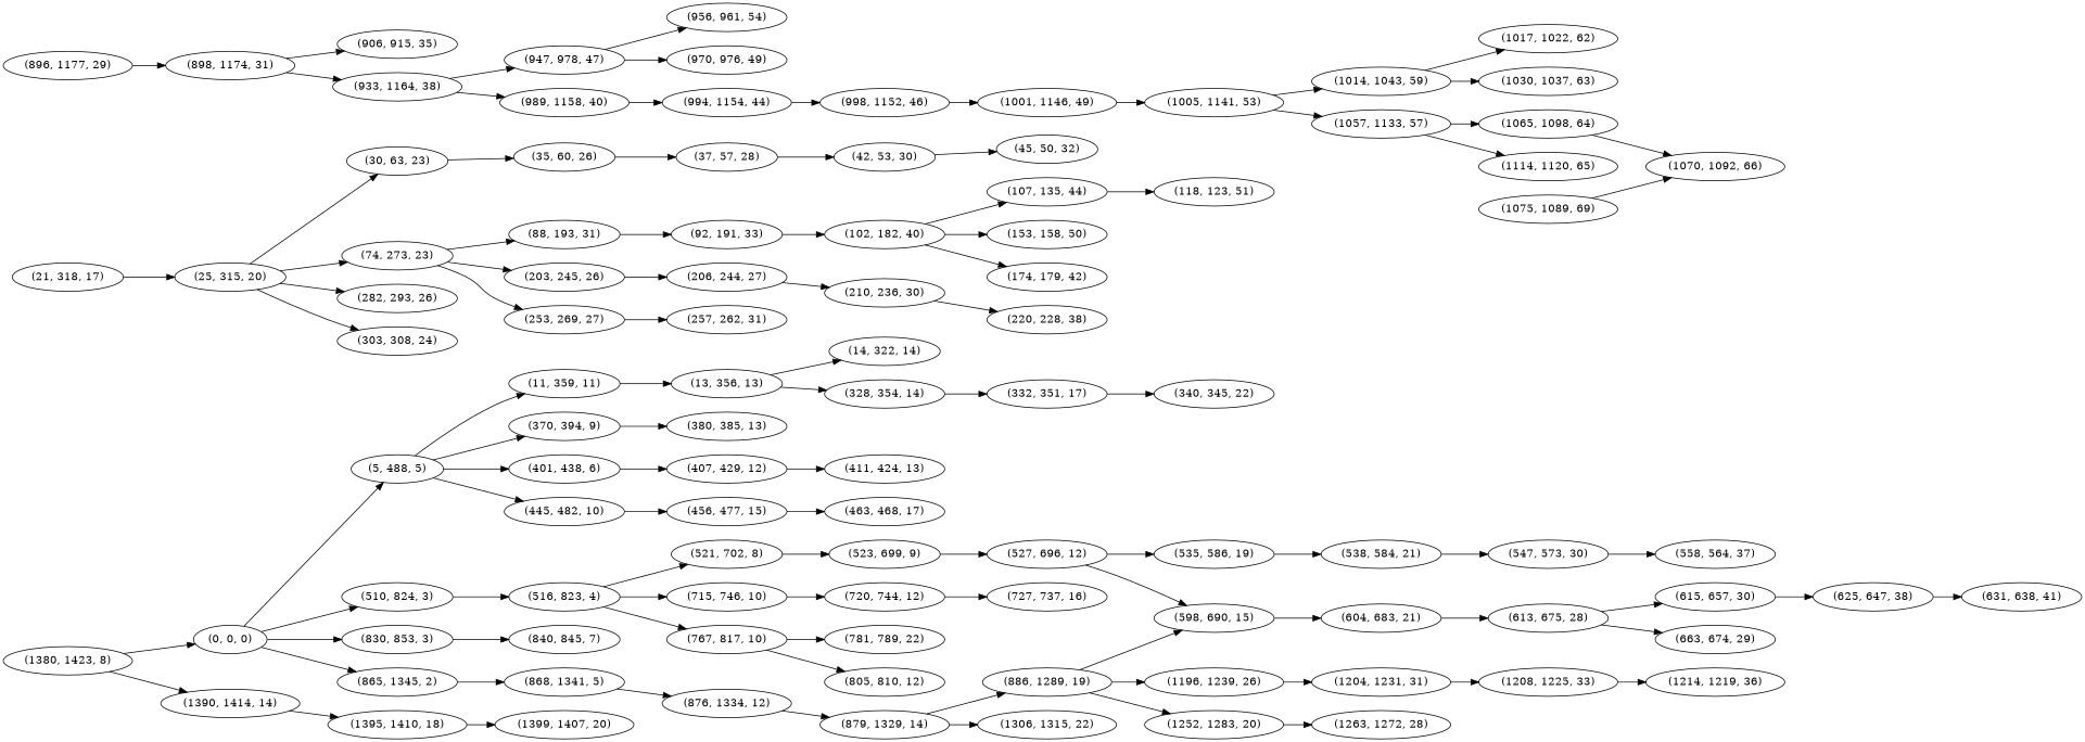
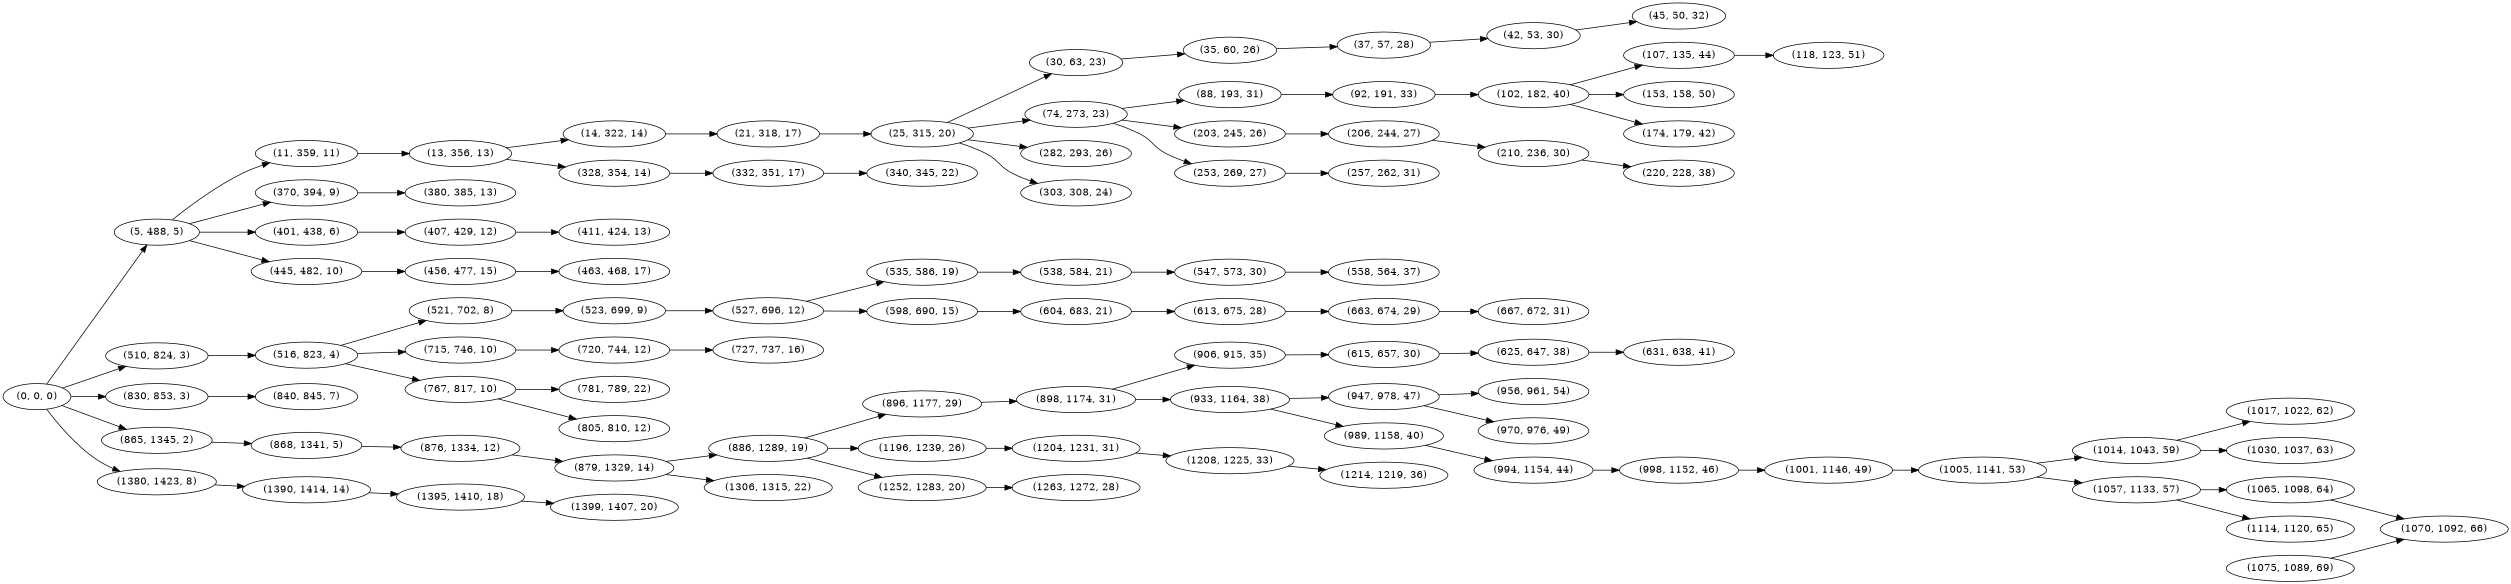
  digraph {
    rankdir=LR
    "(0, 0, 0)"
    "(5, 488, 5)"
    "(510, 824, 3)"
    "(830, 853, 3)"
    "(865, 1345, 2)"
    "(1380, 1423, 8)"
    "(11, 359, 11)"
    "(370, 394, 9)"
    "(401, 438, 6)"
    "(445, 482, 10)"
    "(516, 823, 4)"
    "(840, 845, 7)"
    "(868, 1341, 5)"
    "(1390, 1414, 14)"
    "(13, 356, 13)"
    "(380, 385, 13)"
    "(407, 429, 12)"
    "(456, 477, 15)"
    "(14, 322, 14)"
    "(328, 354, 14)"
    "(21, 318, 17)"
    "(332, 351, 17)"
    "(25, 315, 20)"
    "(30, 63, 23)"
    "(74, 273, 23)"
    "(282, 293, 26)"
    "(303, 308, 24)"
    "(35, 60, 26)"
    "(88, 193, 31)"
    "(203, 245, 26)"
    "(253, 269, 27)"
    "(37, 57, 28)"
    "(42, 53, 30)"
    "(45, 50, 32)"
    "(92, 191, 33)"
    "(206, 244, 27)"
    "(257, 262, 31)"
    "(102, 182, 40)"
    "(107, 135, 44)"
    "(153, 158, 50)"
    "(174, 179, 42)"
    "(118, 123, 51)"
    "(210, 236, 30)"
    "(220, 228, 38)"
    "(340, 345, 22)"
    "(411, 424, 13)"
    "(463, 468, 17)"
    "(521, 702, 8)"
    "(715, 746, 10)"
    "(767, 817, 10)"
    "(523, 699, 9)"
    "(720, 744, 12)"
    "(781, 789, 22)"
    "(805, 810, 12)"
    "(527, 696, 12)"
    "(535, 586, 19)"
    "(598, 690, 15)"
    "(538, 584, 21)"
    "(604, 683, 21)"
    "(547, 573, 30)"
    "(558, 564, 37)"
    "(613, 675, 28)"
    "(615, 657, 30)"
    "(663, 674, 29)"
    "(625, 647, 38)"
+   "(667, 672, 31)"
    "(631, 638, 41)"
    "(727, 737, 16)"
    "(876, 1334, 12)"
    "(879, 1329, 14)"
    "(886, 1289, 19)"
    "(1306, 1315, 22)"
    "(896, 1177, 29)"
    "(1196, 1239, 26)"
    "(1252, 1283, 20)"
    "(898, 1174, 31)"
    "(1204, 1231, 31)"
    "(1263, 1272, 28)"
    "(906, 915, 35)"
    "(933, 1164, 38)"
    "(947, 978, 47)"
    "(989, 1158, 40)"
    "(956, 961, 54)"
    "(970, 976, 49)"
    "(994, 1154, 44)"
    "(998, 1152, 46)"
    "(1001, 1146, 49)"
    "(1005, 1141, 53)"
    "(1014, 1043, 59)"
    "(1057, 1133, 57)"
    "(1017, 1022, 62)"
    "(1030, 1037, 63)"
    "(1065, 1098, 64)"
    "(1114, 1120, 65)"
    "(1070, 1092, 66)"
    "(1075, 1089, 69)"
    "(1208, 1225, 33)"
    "(1214, 1219, 36)"
    "(1395, 1410, 18)"
    "(1399, 1407, 20)"
    "(0, 0, 0)" -> "(5, 488, 5)"
    "(0, 0, 0)" -> "(510, 824, 3)"
    "(0, 0, 0)" -> "(830, 853, 3)"
    "(0, 0, 0)" -> "(865, 1345, 2)"
-   "(1380, 1423, 8)" -> "(0, 0, 0)"
+   "(0, 0, 0)" -> "(1380, 1423, 8)"
    "(5, 488, 5)" -> "(11, 359, 11)"
    "(5, 488, 5)" -> "(370, 394, 9)"
    "(5, 488, 5)" -> "(401, 438, 6)"
    "(5, 488, 5)" -> "(445, 482, 10)"
    "(510, 824, 3)" -> "(516, 823, 4)"
    "(830, 853, 3)" -> "(840, 845, 7)"
    "(865, 1345, 2)" -> "(868, 1341, 5)"
    "(1380, 1423, 8)" -> "(1390, 1414, 14)"
    "(11, 359, 11)" -> "(13, 356, 13)"
    "(370, 394, 9)" -> "(380, 385, 13)"
    "(401, 438, 6)" -> "(407, 429, 12)"
    "(445, 482, 10)" -> "(456, 477, 15)"
    "(516, 823, 4)" -> "(521, 702, 8)"
    "(516, 823, 4)" -> "(715, 746, 10)"
    "(516, 823, 4)" -> "(767, 817, 10)"
    "(868, 1341, 5)" -> "(876, 1334, 12)"
    "(1390, 1414, 14)" -> "(1395, 1410, 18)"
    "(13, 356, 13)" -> "(14, 322, 14)"
    "(13, 356, 13)" -> "(328, 354, 14)"
    "(407, 429, 12)" -> "(411, 424, 13)"
    "(456, 477, 15)" -> "(463, 468, 17)"
+   "(14, 322, 14)" -> "(21, 318, 17)"
    "(328, 354, 14)" -> "(332, 351, 17)"
    "(21, 318, 17)" -> "(25, 315, 20)"
    "(332, 351, 17)" -> "(340, 345, 22)"
    "(25, 315, 20)" -> "(30, 63, 23)"
    "(25, 315, 20)" -> "(74, 273, 23)"
    "(25, 315, 20)" -> "(282, 293, 26)"
    "(25, 315, 20)" -> "(303, 308, 24)"
    "(30, 63, 23)" -> "(35, 60, 26)"
    "(74, 273, 23)" -> "(88, 193, 31)"
    "(74, 273, 23)" -> "(203, 245, 26)"
    "(74, 273, 23)" -> "(253, 269, 27)"
    "(35, 60, 26)" -> "(37, 57, 28)"
    "(88, 193, 31)" -> "(92, 191, 33)"
    "(203, 245, 26)" -> "(206, 244, 27)"
    "(253, 269, 27)" -> "(257, 262, 31)"
    "(37, 57, 28)" -> "(42, 53, 30)"
    "(42, 53, 30)" -> "(45, 50, 32)"
    "(92, 191, 33)" -> "(102, 182, 40)"
    "(206, 244, 27)" -> "(210, 236, 30)"
    "(102, 182, 40)" -> "(107, 135, 44)"
    "(102, 182, 40)" -> "(153, 158, 50)"
    "(102, 182, 40)" -> "(174, 179, 42)"
    "(107, 135, 44)" -> "(118, 123, 51)"
    "(210, 236, 30)" -> "(220, 228, 38)"
    "(521, 702, 8)" -> "(523, 699, 9)"
    "(715, 746, 10)" -> "(720, 744, 12)"
    "(767, 817, 10)" -> "(781, 789, 22)"
    "(767, 817, 10)" -> "(805, 810, 12)"
    "(523, 699, 9)" -> "(527, 696, 12)"
    "(720, 744, 12)" -> "(727, 737, 16)"
    "(527, 696, 12)" -> "(535, 586, 19)"
    "(527, 696, 12)" -> "(598, 690, 15)"
    "(535, 586, 19)" -> "(538, 584, 21)"
    "(598, 690, 15)" -> "(604, 683, 21)"
    "(538, 584, 21)" -> "(547, 573, 30)"
    "(604, 683, 21)" -> "(613, 675, 28)"
    "(547, 573, 30)" -> "(558, 564, 37)"
-   "(613, 675, 28)" -> "(615, 657, 30)"
+   "(906, 915, 35)" -> "(615, 657, 30)"
    "(613, 675, 28)" -> "(663, 674, 29)"
    "(615, 657, 30)" -> "(625, 647, 38)"
+   "(663, 674, 29)" -> "(667, 672, 31)"
    "(625, 647, 38)" -> "(631, 638, 41)"
    "(876, 1334, 12)" -> "(879, 1329, 14)"
    "(879, 1329, 14)" -> "(886, 1289, 19)"
    "(879, 1329, 14)" -> "(1306, 1315, 22)"
-   "(886, 1289, 19)" -> "(598, 690, 15)"
+   "(886, 1289, 19)" -> "(896, 1177, 29)"
    "(886, 1289, 19)" -> "(1196, 1239, 26)"
    "(886, 1289, 19)" -> "(1252, 1283, 20)"
    "(896, 1177, 29)" -> "(898, 1174, 31)"
    "(1196, 1239, 26)" -> "(1204, 1231, 31)"
    "(1252, 1283, 20)" -> "(1263, 1272, 28)"
    "(898, 1174, 31)" -> "(906, 915, 35)"
    "(898, 1174, 31)" -> "(933, 1164, 38)"
    "(1204, 1231, 31)" -> "(1208, 1225, 33)"
    "(933, 1164, 38)" -> "(947, 978, 47)"
    "(933, 1164, 38)" -> "(989, 1158, 40)"
    "(947, 978, 47)" -> "(956, 961, 54)"
    "(947, 978, 47)" -> "(970, 976, 49)"
    "(989, 1158, 40)" -> "(994, 1154, 44)"
    "(994, 1154, 44)" -> "(998, 1152, 46)"
    "(998, 1152, 46)" -> "(1001, 1146, 49)"
    "(1001, 1146, 49)" -> "(1005, 1141, 53)"
    "(1005, 1141, 53)" -> "(1014, 1043, 59)"
    "(1005, 1141, 53)" -> "(1057, 1133, 57)"
    "(1014, 1043, 59)" -> "(1017, 1022, 62)"
    "(1014, 1043, 59)" -> "(1030, 1037, 63)"
    "(1057, 1133, 57)" -> "(1065, 1098, 64)"
    "(1057, 1133, 57)" -> "(1114, 1120, 65)"
    "(1065, 1098, 64)" -> "(1070, 1092, 66)"
    "(1075, 1089, 69)" -> "(1070, 1092, 66)"
    "(1208, 1225, 33)" -> "(1214, 1219, 36)"
    "(1395, 1410, 18)" -> "(1399, 1407, 20)"
  }
